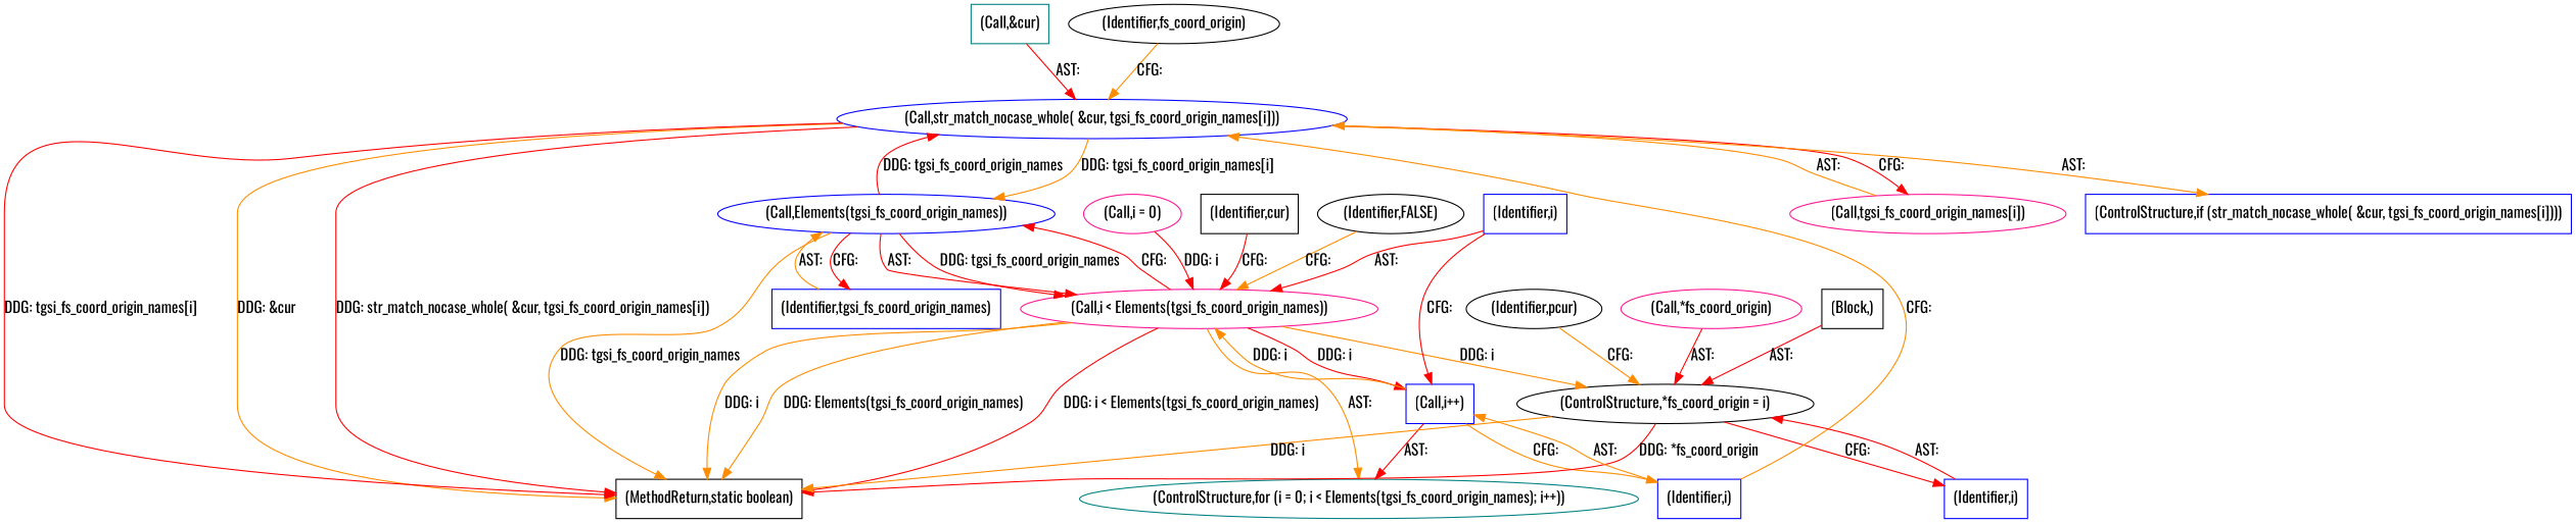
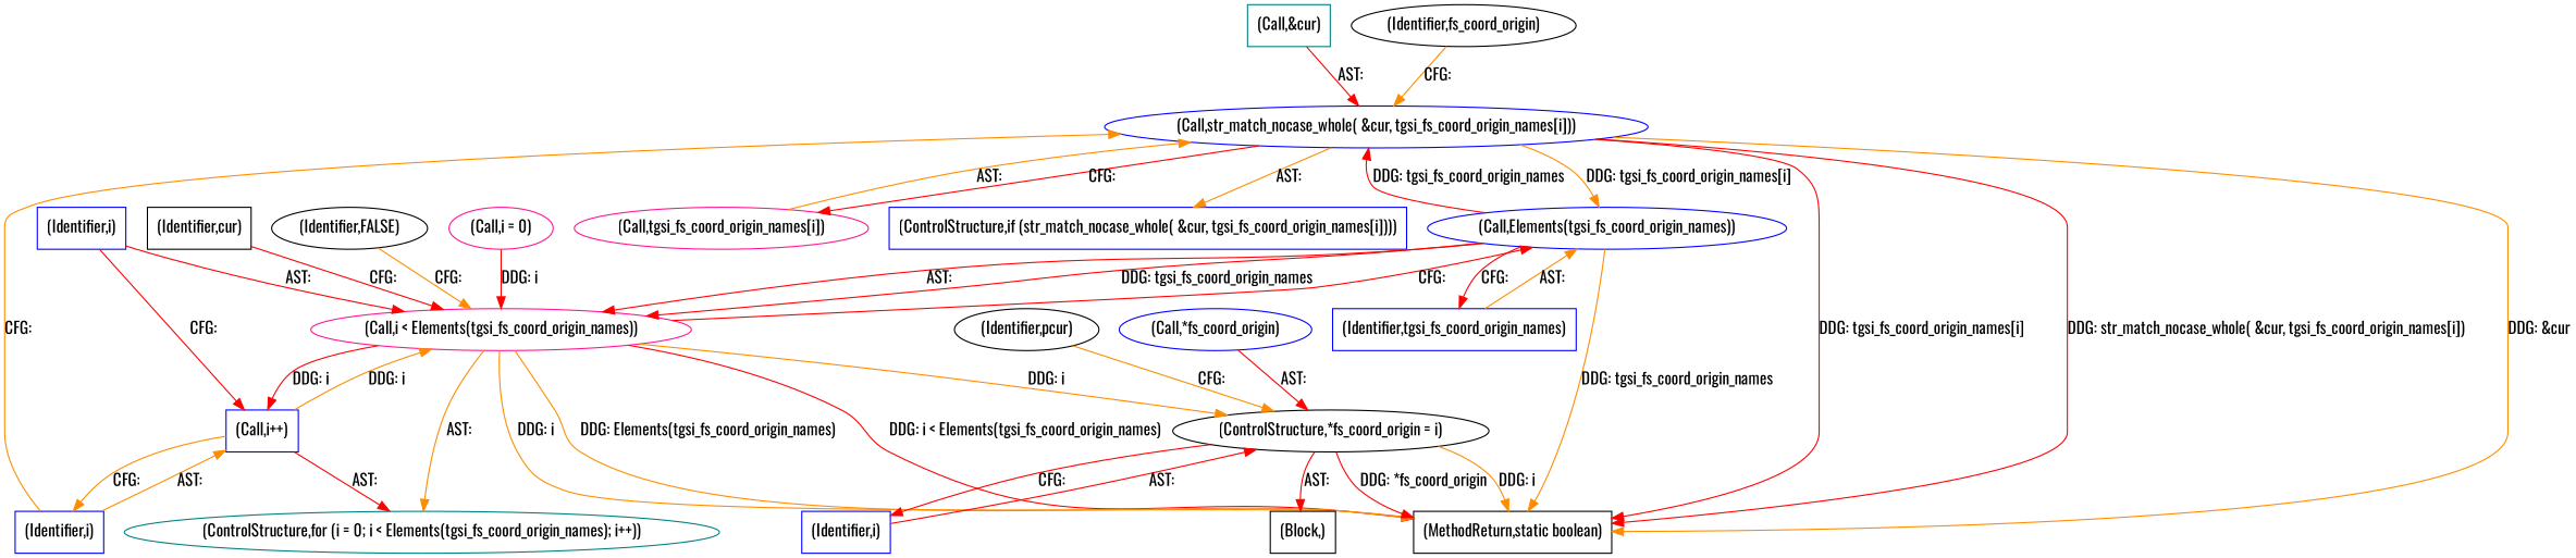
  digraph {
    fontname=Oswald
    node [color=blue fontname=Oswald shape=ellipse]
    edge [color=red fontname=Oswald]
    n1 [label="(Call,str_match_nocase_whole( &cur, tgsi_fs_coord_origin_names[i]))"]
    n2 [label="(Call,Elements(tgsi_fs_coord_origin_names))"]
    n3 [color=deeppink label="(Call,tgsi_fs_coord_origin_names[i])"]
    n4 [label="(ControlStructure,if (str_match_nocase_whole( &cur, tgsi_fs_coord_origin_names[i])))" shape=box]
    n5 [color=black label="(MethodReturn,static boolean)" shape=box]
    n6 [color=deeppink label="(Call,i < Elements(tgsi_fs_coord_origin_names))"]
    n7 [label="(Identifier,tgsi_fs_coord_origin_names)" shape=box]
    n8 [label="(Call,i++)" shape=box]
    n9 [color=black label="(ControlStructure,*fs_coord_origin = i)"]
    n10 [color=teal label="(ControlStructure,for (i = 0; i < Elements(tgsi_fs_coord_origin_names); i++))"]
    n11 [label="(Identifier,i)" shape=box]
    n12 [label="(Identifier,i)" shape=box]
    n13 [color=black label="(Block,)" shape=box]
    n14 [color=black label="(Identifier,pcur)"]
    n15 [color=black label="(Identifier,cur)" shape=box]
    n16 [color=black label="(Identifier,FALSE)"]
    n17 [color=deeppink label="(Call,i = 0)"]
    n18 [color=teal label="(Call,&cur)" shape=box]
    n19 [label="(Identifier,i)" shape=box]
    n20 [color=black label="(Identifier,fs_coord_origin)"]
-   n21 [color=deeppink label="(Call,*fs_coord_origin)"]
+   n21 [label="(Call,*fs_coord_origin)"]
    n1 -> n2 [color=darkorange label="DDG: tgsi_fs_coord_origin_names[i]"]
    n1 -> n3 [label="CFG: "]
    n1 -> n4 [color=darkorange label="AST: "]
    n1 -> n5 [label="DDG: str_match_nocase_whole( &cur, tgsi_fs_coord_origin_names[i])"]
    n1 -> n5 [color=darkorange label="DDG: &cur"]
    n1 -> n5 [label="DDG: tgsi_fs_coord_origin_names[i]"]
    n2 -> n1 [label="DDG: tgsi_fs_coord_origin_names"]
    n2 -> n5 [color=darkorange label="DDG: tgsi_fs_coord_origin_names"]
    n2 -> n6 [label="AST: "]
    n2 -> n6 [label="DDG: tgsi_fs_coord_origin_names"]
    n2 -> n7 [label="CFG: "]
    n3 -> n1 [color=darkorange label="AST: "]
    n6 -> n2 [label="CFG: "]
    n6 -> n5 [label="DDG: i < Elements(tgsi_fs_coord_origin_names)"]
    n6 -> n5 [color=darkorange label="DDG: i"]
    n6 -> n5 [color=darkorange label="DDG: Elements(tgsi_fs_coord_origin_names)"]
    n6 -> n8 [label="DDG: i"]
    n6 -> n9 [color=darkorange label="DDG: i"]
    n6 -> n10 [color=darkorange label="AST: "]
    n7 -> n2 [color=darkorange label="AST: "]
    n8 -> n6 [color=darkorange label="DDG: i"]
    n8 -> n10 [label="AST: "]
    n8 -> n11 [color=darkorange label="CFG: "]
    n9 -> n5 [label="DDG: *fs_coord_origin"]
    n9 -> n5 [color=darkorange label="DDG: i"]
    n9 -> n12 [label="CFG: "]
-   n13 -> n9 [label="AST: "]
+   n9 -> n13 [label="AST: "]
    n11 -> n1 [color=darkorange label="CFG: "]
    n11 -> n8 [color=darkorange label="AST: "]
    n12 -> n9 [label="AST: "]
    n14 -> n9 [color=darkorange label="CFG: "]
    n15 -> n6 [label="CFG: "]
    n16 -> n6 [color=darkorange label="CFG: "]
    n17 -> n6 [label="DDG: i"]
    n18 -> n1 [label="AST: "]
    n19 -> n6 [label="AST: "]
    n19 -> n8 [label="CFG: "]
    n20 -> n1 [color=darkorange label="CFG: "]
    n21 -> n9 [label="AST: "]
  }
